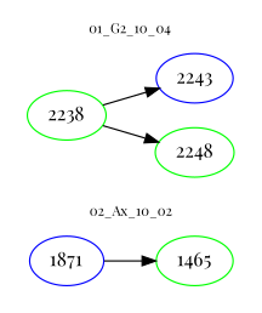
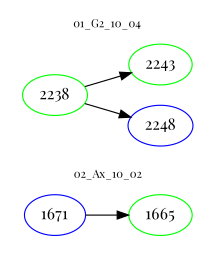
  digraph {
    fontname="Playfair Display"
    rankdir=LR
    node [color=blue fontname="Playfair Display"]
    edge [color=black fontname="Playfair Display"]
-   n1 [label=1871]
-   n2 [color=green label=1465]
-   n3 [color=green label=2248]
+   n1 [label=1671]
+   n2 [color=green label=1665]
+   n3 [label=2248]
    n4 [color=green label=2238]
-   n5 [label=2243]
+   n5 [color=green label=2243]
    subgraph cluster_1 {
      color=white
      fontsize=10
      label="02_Ax_10_02"
      n1
      n2
    }
    subgraph cluster_2 {
      color=white
      fontsize=10
      label="01_G2_10_04"
      n3
      n4
      n5
    }
    n1 -> n2
    n4 -> n3
    n4 -> n5
  }
